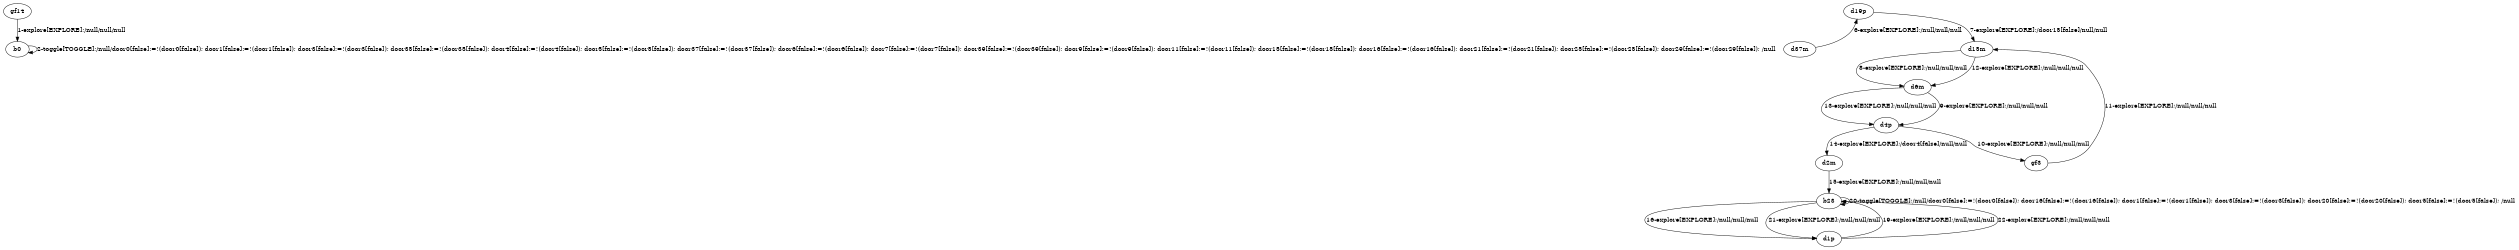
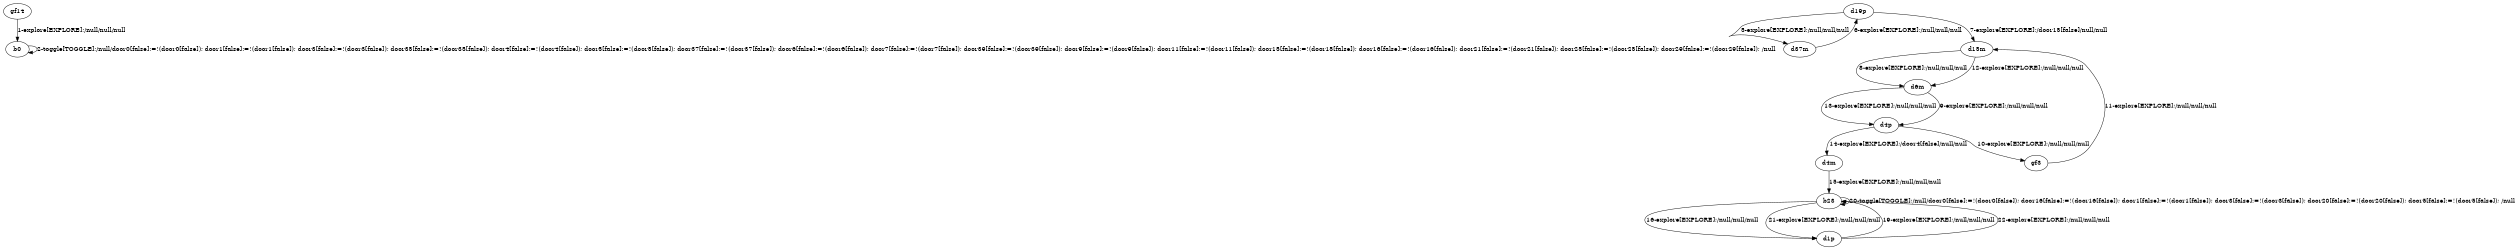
  digraph {
    gf14
    b0
    n3 [label=d19p]
    d37m
    d15m
    d6m
    d4p
    gf3
-   d4m [label=d2m]
+   d4m
    b23
    d1p
    gf14 -> b0 [label="1-explore[EXPLORE];/null/null/null"]
    b0 -> b0 [label="2-toggle[TOGGLE];/null/door0[false]:=!(door0[false]); door1[false]:=!(door1[false]); door3[false]:=!(door3[false]); door35[false]:=!(door35[false]); door4[false]:=!(door4[false]); door5[false]:=!(door5[false]); door37[false]:=!(door37[false]); door6[false]:=!(door6[false]); door7[false]:=!(door7[false]); door39[false]:=!(door39[false]); door9[false]:=!(door9[false]); door11[false]:=!(door11[false]); door15[false]:=!(door15[false]); door16[false]:=!(door16[false]); door21[false]:=!(door21[false]); door25[false]:=!(door25[false]); door29[false]:=!(door29[false]); /null"]
+   n3 -> d37m [label="5-explore[EXPLORE];/null/null/null"]
    n3 -> d15m [label="7-explore[EXPLORE];/door15[false]/null/null"]
    d37m -> n3 [label="6-explore[EXPLORE];/null/null/null"]
    d15m -> d6m [label="8-explore[EXPLORE];/null/null/null"]
    d15m -> d6m [label="12-explore[EXPLORE];/null/null/null"]
    d6m -> d4p [label="9-explore[EXPLORE];/null/null/null"]
    d6m -> d4p [label="13-explore[EXPLORE];/null/null/null"]
    d4p -> gf3 [label="10-explore[EXPLORE];/null/null/null"]
    d4p -> d4m [label="14-explore[EXPLORE];/door4[false]/null/null"]
    gf3 -> d15m [label="11-explore[EXPLORE];/null/null/null"]
    d4m -> b23 [label="15-explore[EXPLORE];/null/null/null"]
    b23 -> b23 [label="20-toggle[TOGGLE];/null/door0[false]:=!(door0[false]); door16[false]:=!(door16[false]); door1[false]:=!(door1[false]); door3[false]:=!(door3[false]); door20[false]:=!(door20[false]); door5[false]:=!(door5[false]); /null"]
    b23 -> d1p [label="16-explore[EXPLORE];/null/null/null"]
    b23 -> d1p [label="21-explore[EXPLORE];/null/null/null"]
    d1p -> b23 [label="19-explore[EXPLORE];/null/null/null"]
    d1p -> b23 [label="22-explore[EXPLORE];/null/null/null"]
  }
